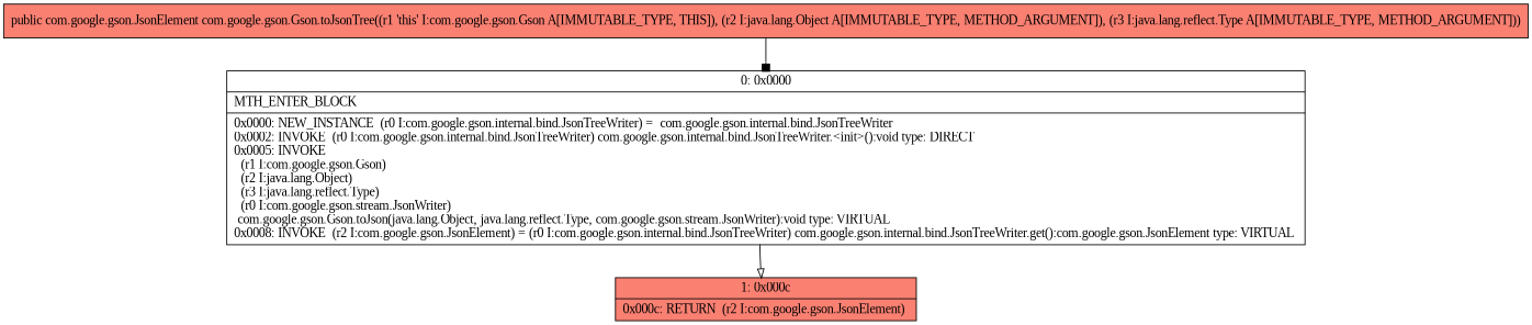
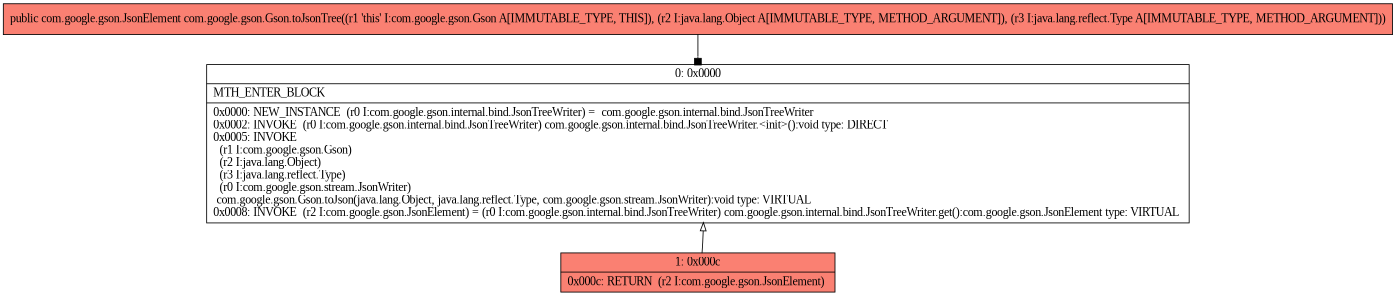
  digraph {
    fontname="Liberation Serif"
    node [shape=record style=filled fillcolor=salmon fontname="Liberation Serif"]
    edge [fontname="Liberation Serif"]
    n1 [label="{0\:\ 0x0000|MTH_ENTER_BLOCK\l|0x0000: NEW_INSTANCE  (r0 I:com.google.gson.internal.bind.JsonTreeWriter) =  com.google.gson.internal.bind.JsonTreeWriter \l0x0002: INVOKE  (r0 I:com.google.gson.internal.bind.JsonTreeWriter) com.google.gson.internal.bind.JsonTreeWriter.\<init\>():void type: DIRECT \l0x0005: INVOKE  \l  (r1 I:com.google.gson.Gson)\l  (r2 I:java.lang.Object)\l  (r3 I:java.lang.reflect.Type)\l  (r0 I:com.google.gson.stream.JsonWriter)\l com.google.gson.Gson.toJson(java.lang.Object, java.lang.reflect.Type, com.google.gson.stream.JsonWriter):void type: VIRTUAL \l0x0008: INVOKE  (r2 I:com.google.gson.JsonElement) = (r0 I:com.google.gson.internal.bind.JsonTreeWriter) com.google.gson.internal.bind.JsonTreeWriter.get():com.google.gson.JsonElement type: VIRTUAL \l}" fillcolor=white]
    n2 [label="{1\:\ 0x000c|0x000c: RETURN  (r2 I:com.google.gson.JsonElement) \l}"]
    n3 [label="{public com.google.gson.JsonElement com.google.gson.Gson.toJsonTree((r1 'this' I:com.google.gson.Gson A[IMMUTABLE_TYPE, THIS]), (r2 I:java.lang.Object A[IMMUTABLE_TYPE, METHOD_ARGUMENT]), (r3 I:java.lang.reflect.Type A[IMMUTABLE_TYPE, METHOD_ARGUMENT])) }"]
-   n1 -> n2 [arrowhead=onormal]
+   n2 -> n1 [arrowhead=onormal]
    n3 -> n1 [arrowhead=box]
  }
